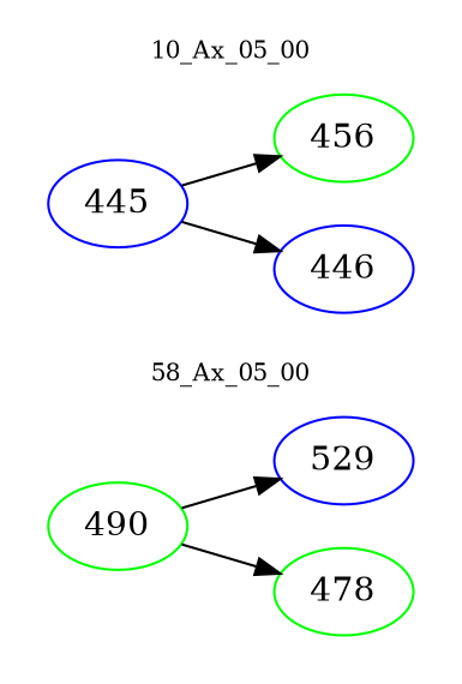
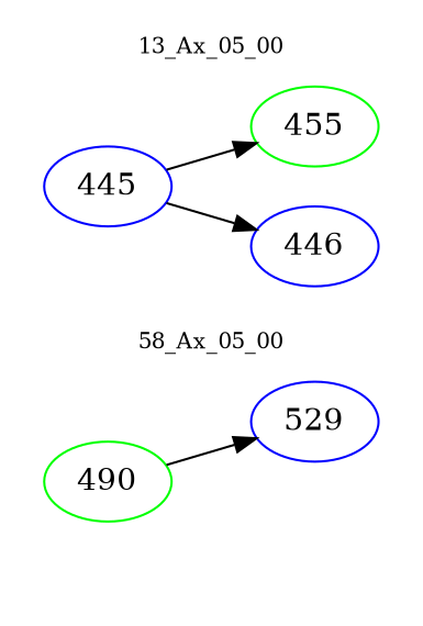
  digraph {
    rankdir=LR
    node [color=green]
    edge [color=black]
    n1 [label=490]
-   n2 [label=478]
    n3 [color=blue label=529]
    n4 [color=blue label=445]
    n5 [color=blue label=446]
-   n6 [label=456]
+   n6 [label=455]
    subgraph cluster_1 {
      color=white
      fontsize=10
      label="58_Ax_05_00"
      n1
-     n2
      n3
    }
    subgraph cluster_2 {
      color=white
      fontsize=10
-     label="10_Ax_05_00"
+     label="13_Ax_05_00"
      n4
      n5
      n6
    }
-   n1 -> n2
    n1 -> n3
    n4 -> n5
    n4 -> n6
  }
